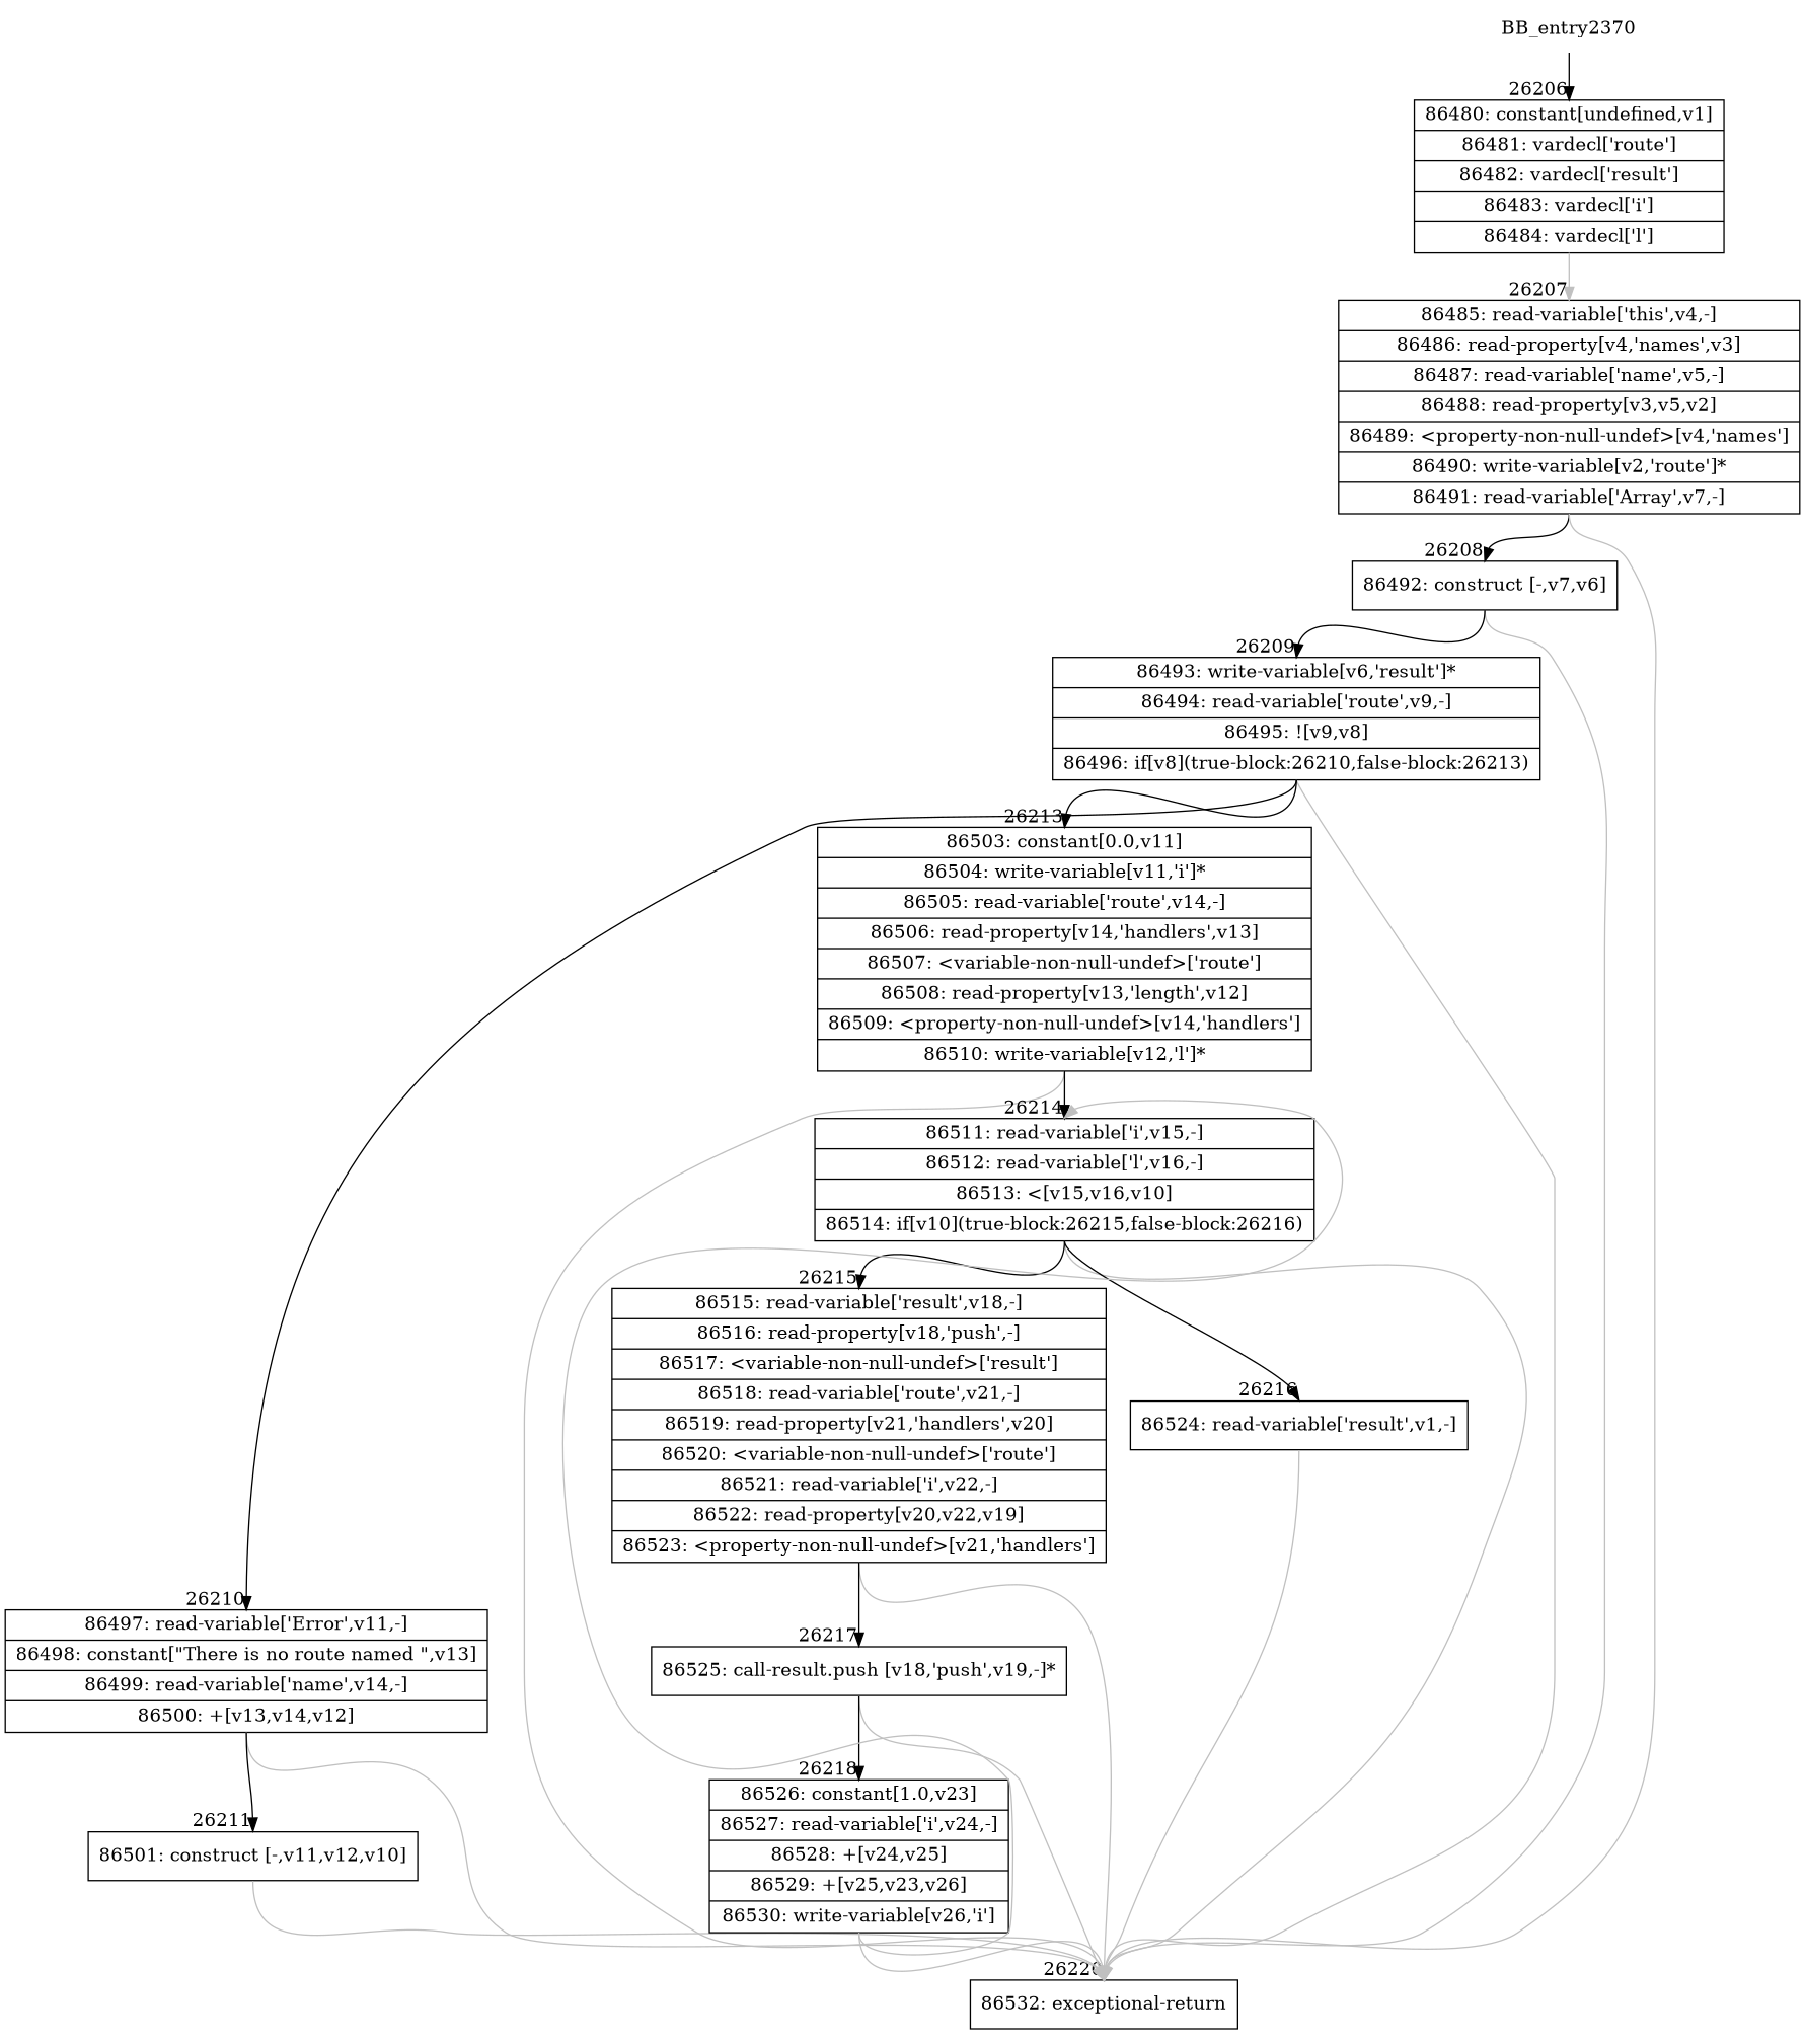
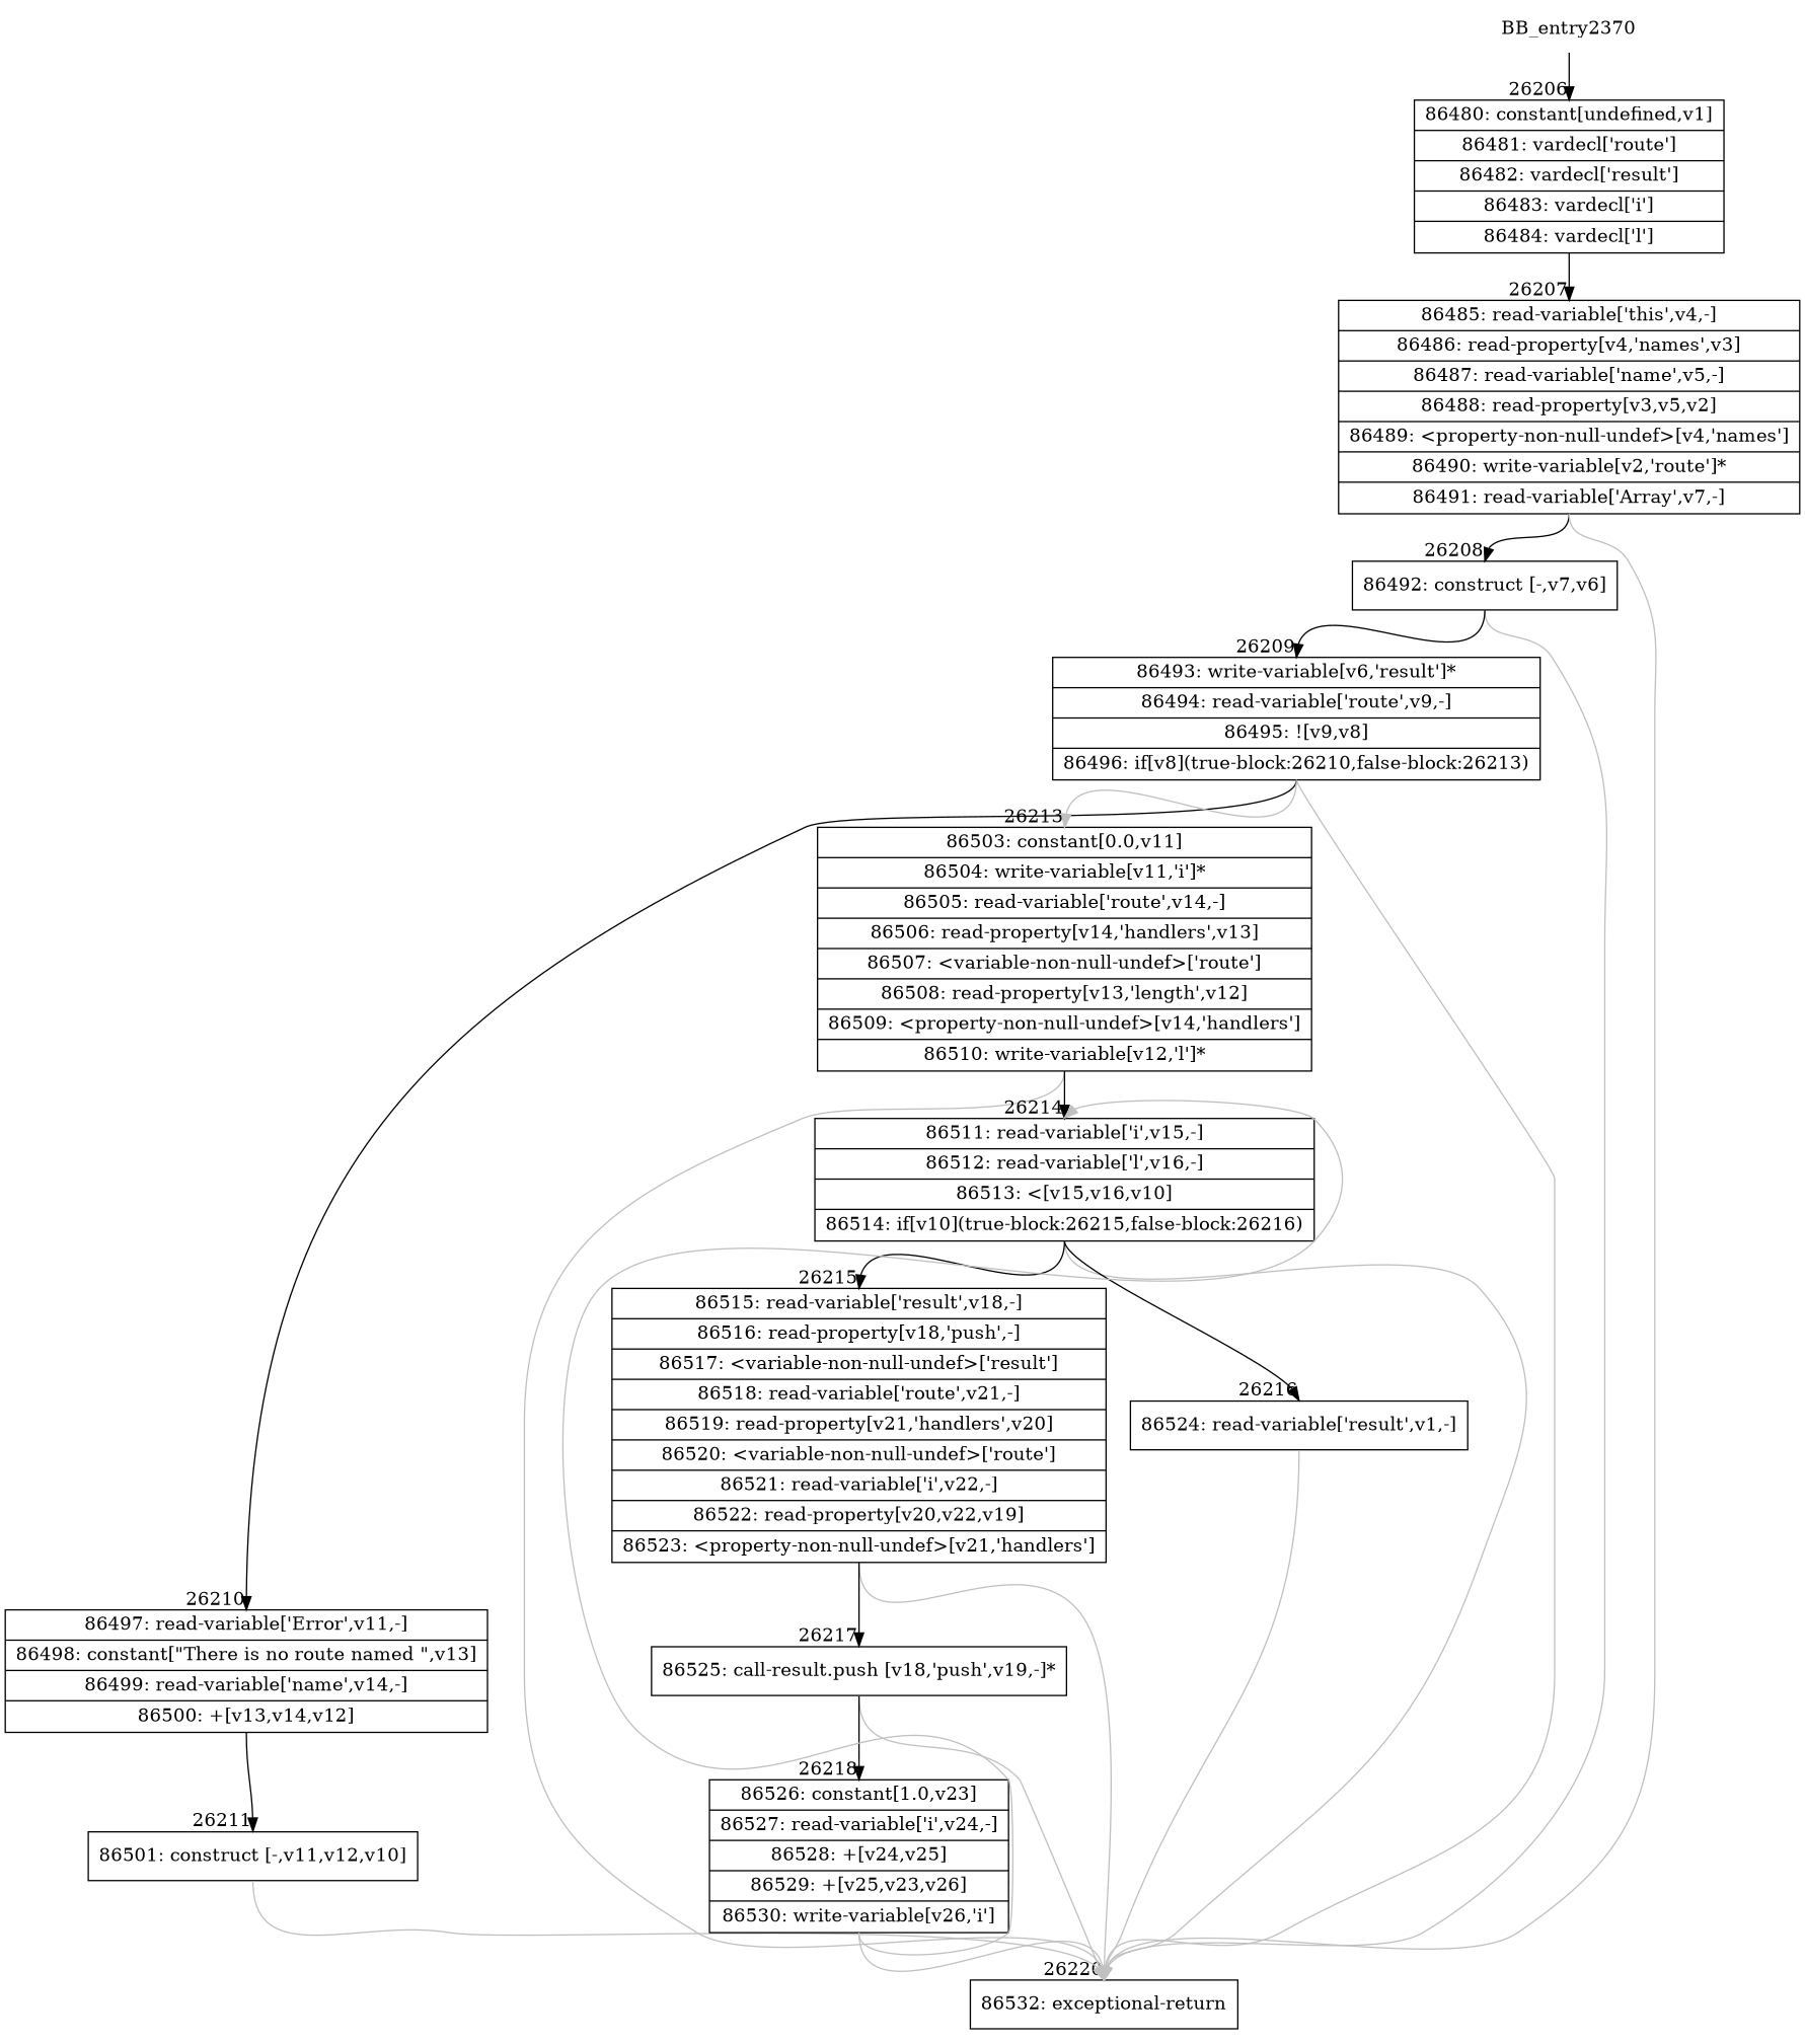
  digraph {
    rankdir=TD
    node [shape=record]
    edge [headport=n tailport=s]
    n1 [label=BB_entry2370 shape=none]
    n2 [label="{86480: constant[undefined,v1]|86481: vardecl['route']|86482: vardecl['result']|86483: vardecl['i']|86484: vardecl['l']}"]
    n3 [label="{86485: read-variable['this',v4,-]|86486: read-property[v4,'names',v3]|86487: read-variable['name',v5,-]|86488: read-property[v3,v5,v2]|86489: \<property-non-null-undef\>[v4,'names']|86490: write-variable[v2,'route']*|86491: read-variable['Array',v7,-]}"]
    n4 [label="{86492: construct [-,v7,v6]}"]
    n5 [label="{86532: exceptional-return}"]
    n6 [label="{86493: write-variable[v6,'result']*|86494: read-variable['route',v9,-]|86495: ![v9,v8]|86496: if[v8](true-block:26210,false-block:26213)}"]
    n7 [label="{86497: read-variable['Error',v11,-]|86498: constant[\"There is no route named \",v13]|86499: read-variable['name',v14,-]|86500: +[v13,v14,v12]}"]
    n8 [label="{86503: constant[0.0,v11]|86504: write-variable[v11,'i']*|86505: read-variable['route',v14,-]|86506: read-property[v14,'handlers',v13]|86507: \<variable-non-null-undef\>['route']|86508: read-property[v13,'length',v12]|86509: \<property-non-null-undef\>[v14,'handlers']|86510: write-variable[v12,'l']*}"]
    n9 [label="{86501: construct [-,v11,v12,v10]}"]
    n10 [label="{86511: read-variable['i',v15,-]|86512: read-variable['l',v16,-]|86513: \<[v15,v16,v10]|86514: if[v10](true-block:26215,false-block:26216)}"]
    n11 [label="{86515: read-variable['result',v18,-]|86516: read-property[v18,'push',-]|86517: \<variable-non-null-undef\>['result']|86518: read-variable['route',v21,-]|86519: read-property[v21,'handlers',v20]|86520: \<variable-non-null-undef\>['route']|86521: read-variable['i',v22,-]|86522: read-property[v20,v22,v19]|86523: \<property-non-null-undef\>[v21,'handlers']}"]
    n12 [label="{86524: read-variable['result',v1,-]}"]
    n13 [label="{86525: call-result.push [v18,'push',v19,-]*}"]
    n14 [label="{86526: constant[1.0,v23]|86527: read-variable['i',v24,-]|86528: +[v24,v25]|86529: +[v25,v23,v26]|86530: write-variable[v26,'i']}"]
    n1 -> n2 [headlabel="    26206"]
-   n2 -> n3 [headlabel="      26207" color=gray]
+   n2 -> n3 [headlabel="      26207"]
    n3 -> n4 [headlabel="      26208"]
    n3 -> n5 [color=gray headlabel="      26220"]
    n4 -> n5 [color=gray]
    n4 -> n6 [headlabel="      26209"]
    n6 -> n5 [color=gray]
    n6 -> n7 [headlabel="      26210"]
-   n6 -> n8 [headlabel="      26213"]
-   n7 -> n5 [color=gray]
+   n6 -> n8 [headlabel="      26213" color=gray]
    n7 -> n9 [headlabel="      26211"]
    n8 -> n5 [color=gray]
    n8 -> n10 [headlabel="      26214"]
    n9 -> n5 [color=gray]
    n10 -> n5 [color=gray]
    n10 -> n11 [headlabel="      26215"]
    n10 -> n12 [headlabel="      26216"]
    n11 -> n5 [color=gray]
    n11 -> n13 [headlabel="      26217"]
    n12 -> n5 [color=gray]
    n13 -> n5 [color=gray]
    n13 -> n14 [headlabel="      26218"]
    n14 -> n5 [color=gray]
    n14 -> n10 [color=gray]
  }
